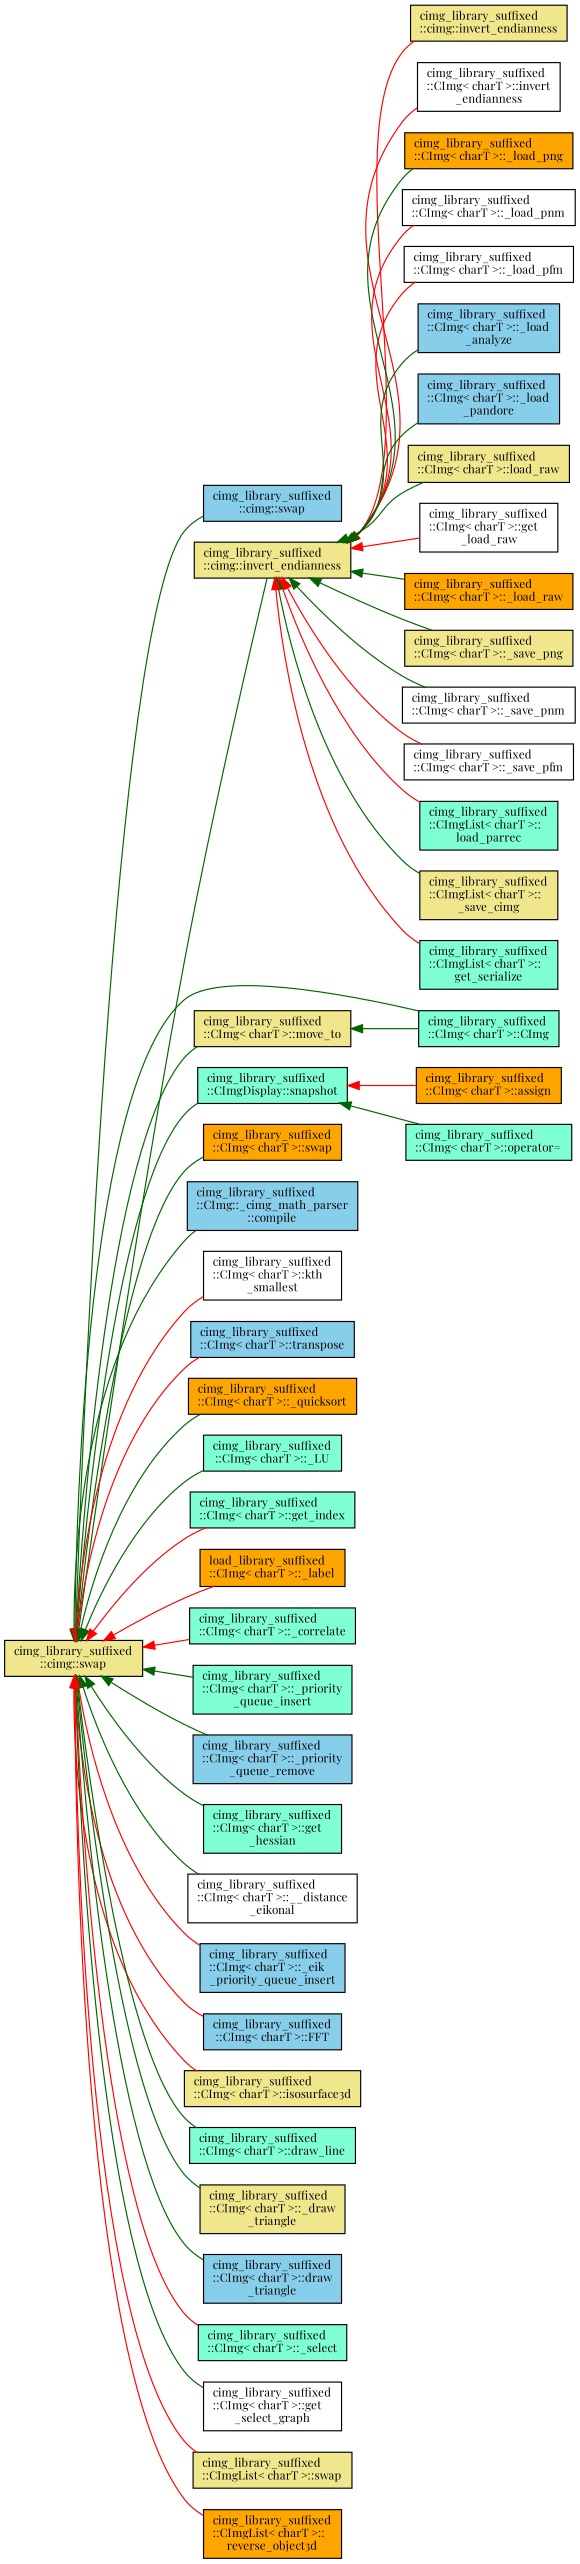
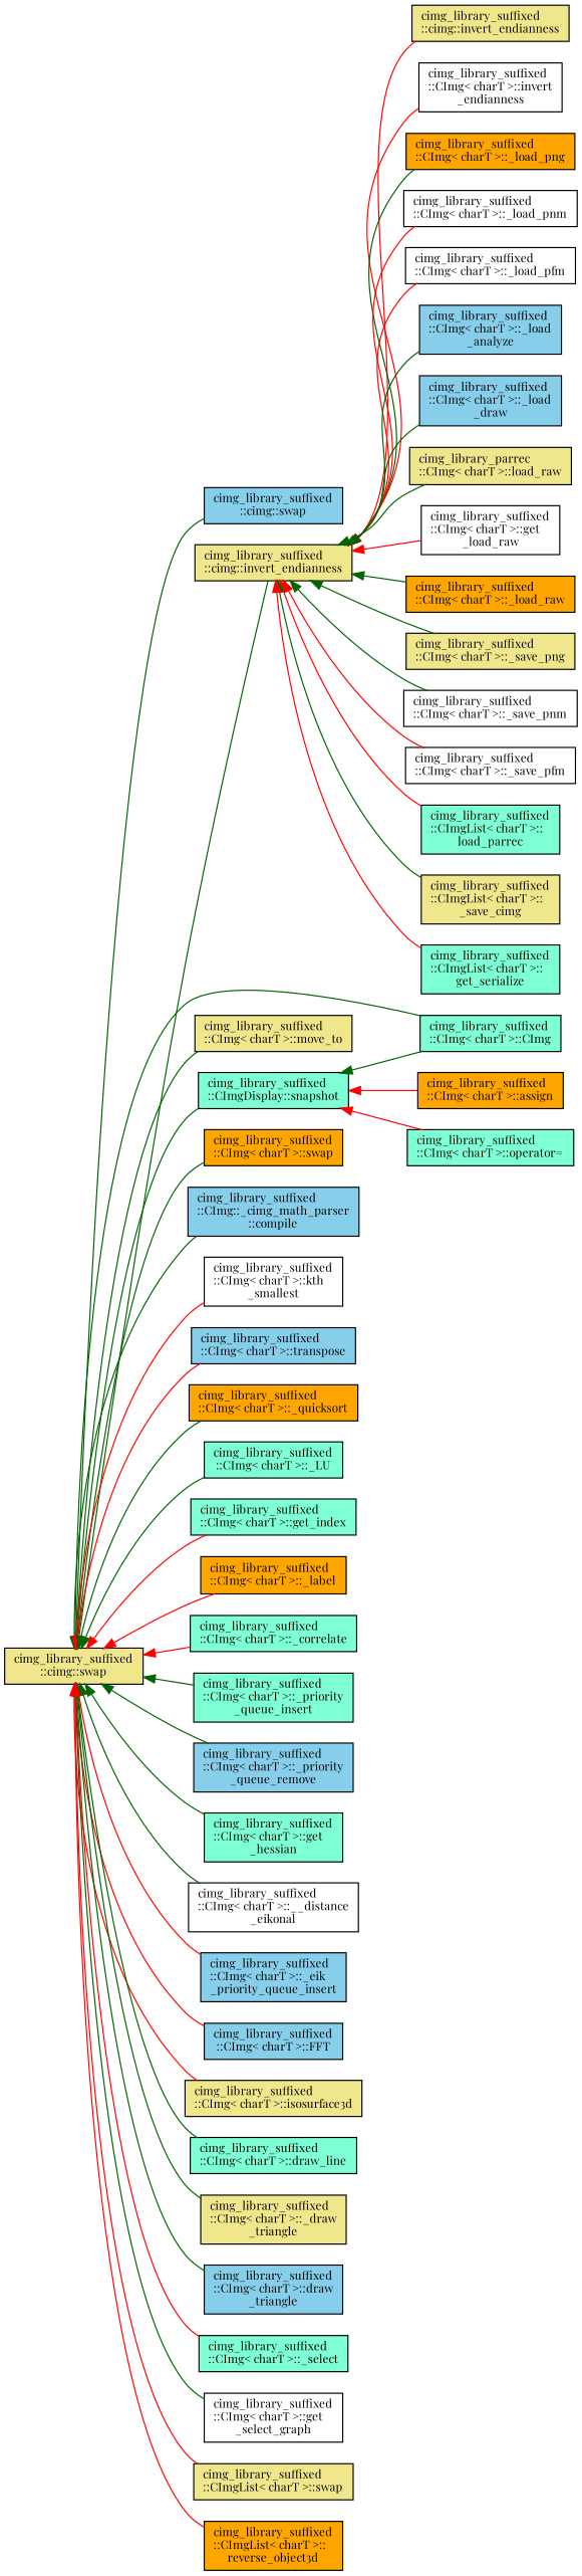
  digraph {
    fontname="Playfair Display"
    rankdir=LR
    node [color=black fillcolor=aquamarine fontname="Playfair Display" fontsize=10 shape=record style=filled]
    edge [color=darkgreen dir=back fontname="Playfair Display" fontsize=10 labelfontname=Helvetica labelfontsize=10 style=solid]
    n1 [fillcolor=khaki fontcolor=black height=0.2 label="cimg_library_suffixed\l::cimg::swap" width=0.4]
    n2 [fillcolor=skyblue height=0.2 label="cimg_library_suffixed\l::cimg::swap" width=0.4]
    n3 [fillcolor=khaki height=0.2 label="cimg_library_suffixed\l::cimg::invert_endianness" width=0.4]
    n4 [height=0.2 label="cimg_library_suffixed\l::CImgDisplay::snapshot" width=0.4]
    n5 [height=0.2 label="cimg_library_suffixed\l::CImg\< charT \>::CImg" width=0.4]
    n6 [fillcolor=khaki height=0.2 label="cimg_library_suffixed\l::CImg\< charT \>::move_to" width=0.4]
    n7 [fillcolor=orange height=0.2 label="cimg_library_suffixed\l::CImg\< charT \>::swap" width=0.4]
    n8 [fillcolor=skyblue height=0.2 label="cimg_library_suffixed\l::CImg::_cimg_math_parser\l::compile" width=0.4]
    n9 [fillcolor=white height=0.2 label="cimg_library_suffixed\l::CImg\< charT \>::kth\l_smallest" width=0.4]
    n10 [fillcolor=skyblue height=0.2 label="cimg_library_suffixed\l::CImg\< charT \>::transpose" width=0.4]
    n11 [fillcolor=orange height=0.2 label="cimg_library_suffixed\l::CImg\< charT \>::_quicksort" width=0.4]
    n12 [height=0.2 label="cimg_library_suffixed\l::CImg\< charT \>::_LU" width=0.4]
    n13 [height=0.2 label="cimg_library_suffixed\l::CImg\< charT \>::get_index" width=0.4]
-   n14 [fillcolor=orange height=0.2 label="load_library_suffixed\l::CImg\< charT \>::_label" width=0.4]
+   n14 [fillcolor=orange height=0.2 label="cimg_library_suffixed\l::CImg\< charT \>::_label" width=0.4]
    n15 [height=0.2 label="cimg_library_suffixed\l::CImg\< charT \>::_correlate" width=0.4]
    n16 [height=0.2 label="cimg_library_suffixed\l::CImg\< charT \>::_priority\l_queue_insert" width=0.4]
    n17 [fillcolor=skyblue height=0.2 label="cimg_library_suffixed\l::CImg\< charT \>::_priority\l_queue_remove" width=0.4]
    n18 [height=0.2 label="cimg_library_suffixed\l::CImg\< charT \>::get\l_hessian" width=0.4]
    n19 [fillcolor=white height=0.2 label="cimg_library_suffixed\l::CImg\< charT \>::__distance\l_eikonal" width=0.4]
    n20 [fillcolor=skyblue height=0.2 label="cimg_library_suffixed\l::CImg\< charT \>::_eik\l_priority_queue_insert" width=0.4]
    n21 [fillcolor=skyblue height=0.2 label="cimg_library_suffixed\l::CImg\< charT \>::FFT" width=0.4]
    n22 [fillcolor=khaki height=0.2 label="cimg_library_suffixed\l::CImg\< charT \>::isosurface3d" width=0.4]
    n23 [height=0.2 label="cimg_library_suffixed\l::CImg\< charT \>::draw_line" width=0.4]
    n24 [fillcolor=khaki height=0.2 label="cimg_library_suffixed\l::CImg\< charT \>::_draw\l_triangle" width=0.4]
    n25 [fillcolor=skyblue height=0.2 label="cimg_library_suffixed\l::CImg\< charT \>::draw\l_triangle" width=0.4]
    n26 [height=0.2 label="cimg_library_suffixed\l::CImg\< charT \>::_select" width=0.4]
    n27 [fillcolor=white height=0.2 label="cimg_library_suffixed\l::CImg\< charT \>::get\l_select_graph" width=0.4]
    n28 [fillcolor=khaki height=0.2 label="cimg_library_suffixed\l::CImgList\< charT \>::swap" width=0.4]
    n29 [fillcolor=orange height=0.2 label="cimg_library_suffixed\l::CImgList\< charT \>::\lreverse_object3d" width=0.4]
    n30 [fillcolor=khaki height=0.2 label="cimg_library_suffixed\l::cimg::invert_endianness" width=0.4]
    n31 [fillcolor=white height=0.2 label="cimg_library_suffixed\l::CImg\< charT \>::invert\l_endianness" width=0.4]
    n32 [fillcolor=orange height=0.2 label="cimg_library_suffixed\l::CImg\< charT \>::_load_png" width=0.4]
    n33 [fillcolor=white height=0.2 label="cimg_library_suffixed\l::CImg\< charT \>::_load_pnm" width=0.4]
    n34 [fillcolor=white height=0.2 label="cimg_library_suffixed\l::CImg\< charT \>::_load_pfm" width=0.4]
    n35 [fillcolor=skyblue height=0.2 label="cimg_library_suffixed\l::CImg\< charT \>::_load\l_analyze" width=0.4]
-   n36 [fillcolor=skyblue height=0.2 label="cimg_library_suffixed\l::CImg\< charT \>::_load\l_pandore" width=0.4]
-   n37 [fillcolor=khaki height=0.2 label="cimg_library_suffixed\l::CImg\< charT \>::load_raw" width=0.4]
+   n36 [fillcolor=skyblue height=0.2 label="cimg_library_suffixed\l::CImg\< charT \>::_load\l_draw" width=0.4]
+   n37 [fillcolor=khaki height=0.2 label="cimg_library_parrec\l::CImg\< charT \>::load_raw" width=0.4]
    n38 [fillcolor=white height=0.2 label="cimg_library_suffixed\l::CImg\< charT \>::get\l_load_raw" width=0.4]
    n39 [fillcolor=orange height=0.2 label="cimg_library_suffixed\l::CImg\< charT \>::_load_raw" width=0.4]
    n40 [fillcolor=khaki height=0.2 label="cimg_library_suffixed\l::CImg\< charT \>::_save_png" width=0.4]
    n41 [fillcolor=white height=0.2 label="cimg_library_suffixed\l::CImg\< charT \>::_save_pnm" width=0.4]
    n42 [fillcolor=white height=0.2 label="cimg_library_suffixed\l::CImg\< charT \>::_save_pfm" width=0.4]
    n43 [height=0.2 label="cimg_library_suffixed\l::CImgList\< charT \>::\lload_parrec" width=0.4]
    n44 [fillcolor=khaki height=0.2 label="cimg_library_suffixed\l::CImgList\< charT \>::\l_save_cimg" width=0.4]
    n45 [height=0.2 label="cimg_library_suffixed\l::CImgList\< charT \>::\lget_serialize" width=0.4]
    n46 [fillcolor=orange height=0.2 label="cimg_library_suffixed\l::CImg\< charT \>::assign" width=0.4]
    n47 [height=0.2 label="cimg_library_suffixed\l::CImg\< charT \>::operator=" width=0.4]
    n1 -> n2
    n1 -> n3
    n1 -> n4
    n1 -> n5
    n1 -> n6
    n1 -> n7
    n1 -> n8
    n1 -> n9 [color=red]
    n1 -> n10 [color=red]
    n1 -> n11
    n1 -> n12
    n1 -> n13 [color=red]
    n1 -> n14 [color=red]
    n1 -> n15 [color=red]
    n1 -> n16
    n1 -> n17
    n1 -> n18
    n1 -> n19
    n1 -> n20 [color=red]
    n1 -> n21 [color=red]
    n1 -> n22 [color=red]
    n1 -> n23
    n1 -> n24
    n1 -> n25
    n1 -> n26 [color=red]
    n1 -> n27
    n1 -> n28 [color=red]
    n1 -> n29 [color=red]
    n3 -> n30 [color=red]
    n3 -> n31 [color=red]
    n3 -> n32
    n3 -> n33 [color=red]
    n3 -> n34 [color=red]
    n3 -> n35
    n3 -> n36
    n3 -> n37
    n3 -> n38 [color=red]
    n3 -> n39
    n3 -> n40
    n3 -> n41
    n3 -> n42 [color=red]
    n3 -> n43 [color=red]
    n3 -> n44
    n3 -> n45 [color=red]
-   n6 -> n5
+   n4 -> n5
    n4 -> n46 [color=red]
-   n4 -> n47
+   n4 -> n47 [color=red]
  }
